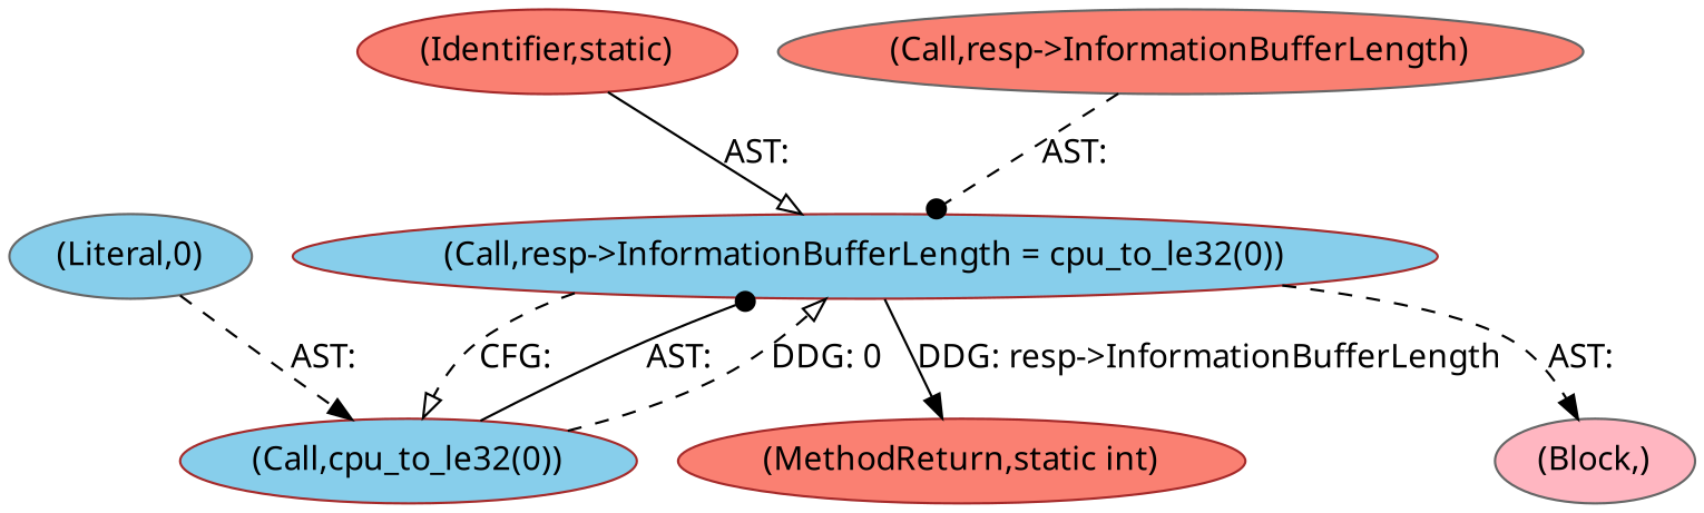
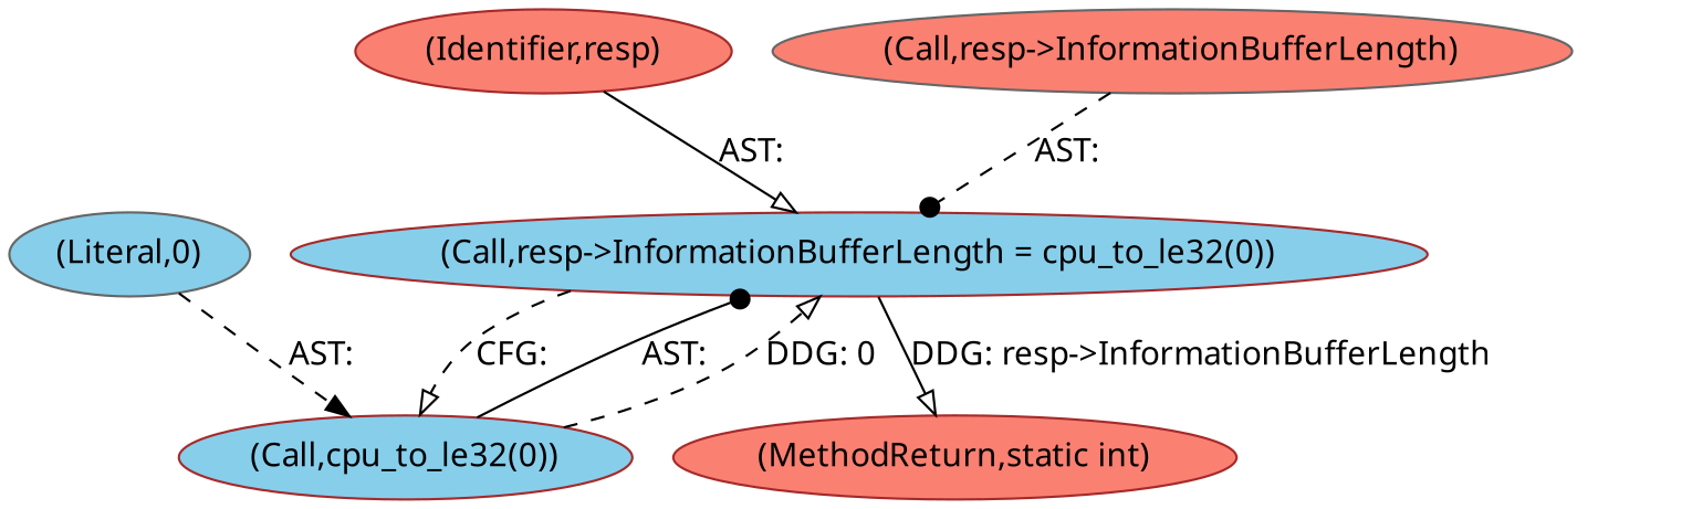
  digraph {
    fontname="Noto Sans"
    node [color=brown fillcolor=skyblue fontname="Noto Sans" style=filled]
    edge [arrowhead=onormal fontname="Noto Sans" style=dashed]
    n1 [label="(Call,resp->InformationBufferLength = cpu_to_le32(0))"]
    n2 [label="(Call,cpu_to_le32(0))"]
    n3 [fillcolor=salmon label="(MethodReturn,static int)"]
-   n4 [color=gray40 fillcolor=lightpink label="(Block,)"]
    n5 [color=gray40 label="(Literal,0)"]
-   n6 [fillcolor=salmon label="(Identifier,static)"]
+   n6 [fillcolor=salmon label="(Identifier,resp)"]
    n7 [color=gray40 fillcolor=salmon label="(Call,resp->InformationBufferLength)"]
    n1 -> n2 [label="CFG: "]
-   n1 -> n3 [arrowhead=normal label="DDG: resp->InformationBufferLength" style=solid]
-   n1 -> n4 [arrowhead=normal label="AST: "]
+   n1 -> n3 [label="DDG: resp->InformationBufferLength" style=solid]
    n2 -> n1 [arrowhead=dot label="AST: " style=solid]
    n2 -> n1 [label="DDG: 0"]
    n5 -> n2 [arrowhead=normal label="AST: "]
    n6 -> n1 [label="AST: " style=solid]
    n7 -> n1 [arrowhead=dot label="AST: "]
  }
